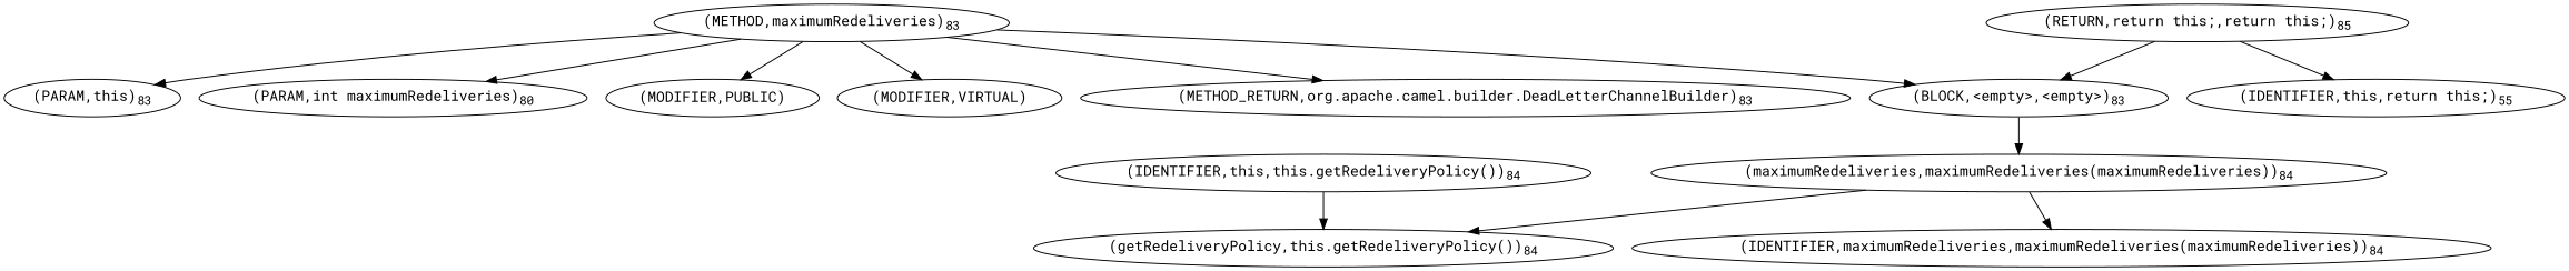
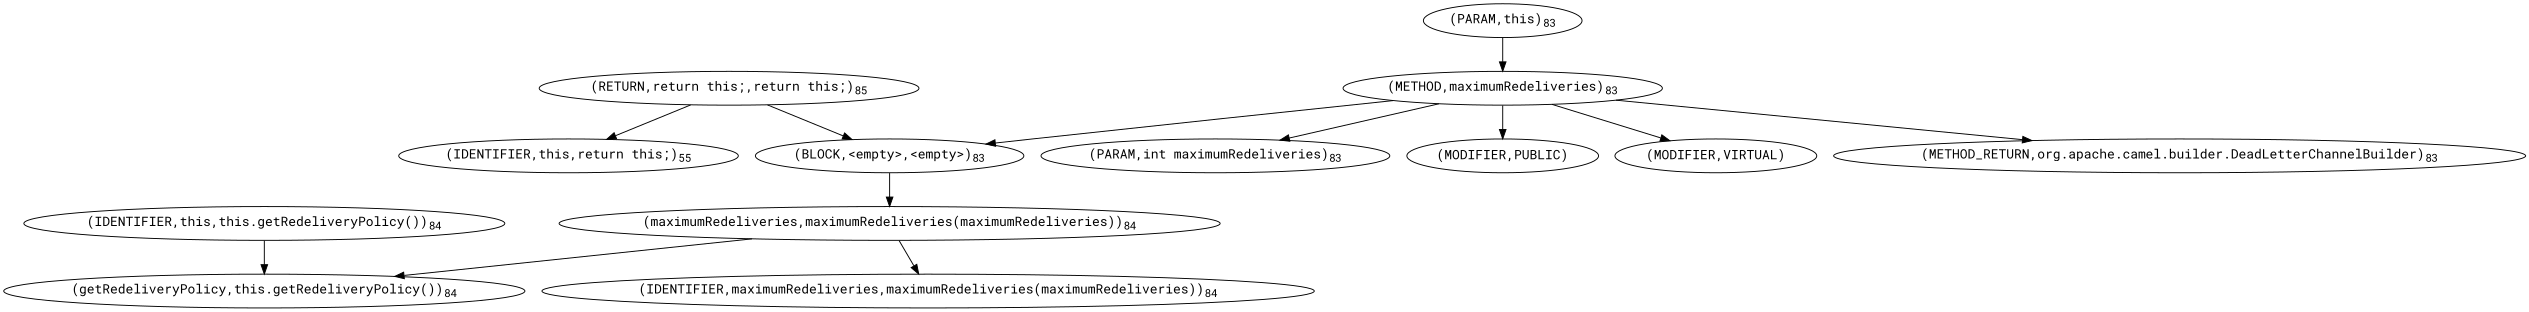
  digraph {
    fontname="Roboto Mono"
    node [fontname="Roboto Mono"]
    edge [fontname="Roboto Mono"]
    n1 [label=<(METHOD,maximumRedeliveries)<SUB>83</SUB>>]
    n2 [label=<(PARAM,this)<SUB>83</SUB>>]
-   n3 [label=<(PARAM,int maximumRedeliveries)<SUB>80</SUB>>]
+   n3 [label=<(PARAM,int maximumRedeliveries)<SUB>83</SUB>>]
    n4 [label=<(BLOCK,&lt;empty&gt;,&lt;empty&gt;)<SUB>83</SUB>>]
    n5 [label=<(MODIFIER,PUBLIC)>]
    n6 [label=<(MODIFIER,VIRTUAL)>]
    n7 [label=<(METHOD_RETURN,org.apache.camel.builder.DeadLetterChannelBuilder)<SUB>83</SUB>>]
    n8 [label=<(maximumRedeliveries,maximumRedeliveries(maximumRedeliveries))<SUB>84</SUB>>]
    n9 [label=<(getRedeliveryPolicy,this.getRedeliveryPolicy())<SUB>84</SUB>>]
    n10 [label=<(IDENTIFIER,maximumRedeliveries,maximumRedeliveries(maximumRedeliveries))<SUB>84</SUB>>]
    n11 [label=<(RETURN,return this;,return this;)<SUB>85</SUB>>]
    n12 [label=<(IDENTIFIER,this,return this;)<SUB>55</SUB>>]
    n13 [label=<(IDENTIFIER,this,this.getRedeliveryPolicy())<SUB>84</SUB>>]
-   n1 -> n2
+   n2 -> n1
    n1 -> n3
    n1 -> n4
    n1 -> n5
    n1 -> n6
    n1 -> n7
    n4 -> n8
    n8 -> n9
    n8 -> n10
    n11 -> n4
    n11 -> n12
    n13 -> n9
  }
